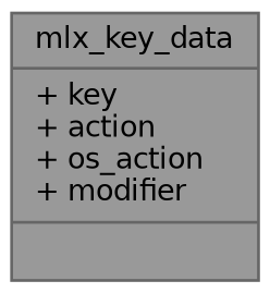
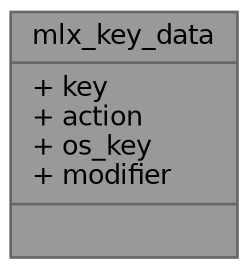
  digraph {
-   n1 [color=gray40 fillcolor=grey60 fontcolor=black fontname=Helvetica fontsize=10 height=0.2 label="{mlx_key_data\n|+ key\l+ action\l+ os_action\l+ modifier\l|}" shape=record style=filled width=0.4]
+   n1 [color=gray40 fillcolor=grey60 fontcolor=black fontname=Helvetica fontsize=10 height=0.2 label="{mlx_key_data\n|+ key\l+ action\l+ os_key\l+ modifier\l|}" shape=record style=filled width=0.4]
  }
